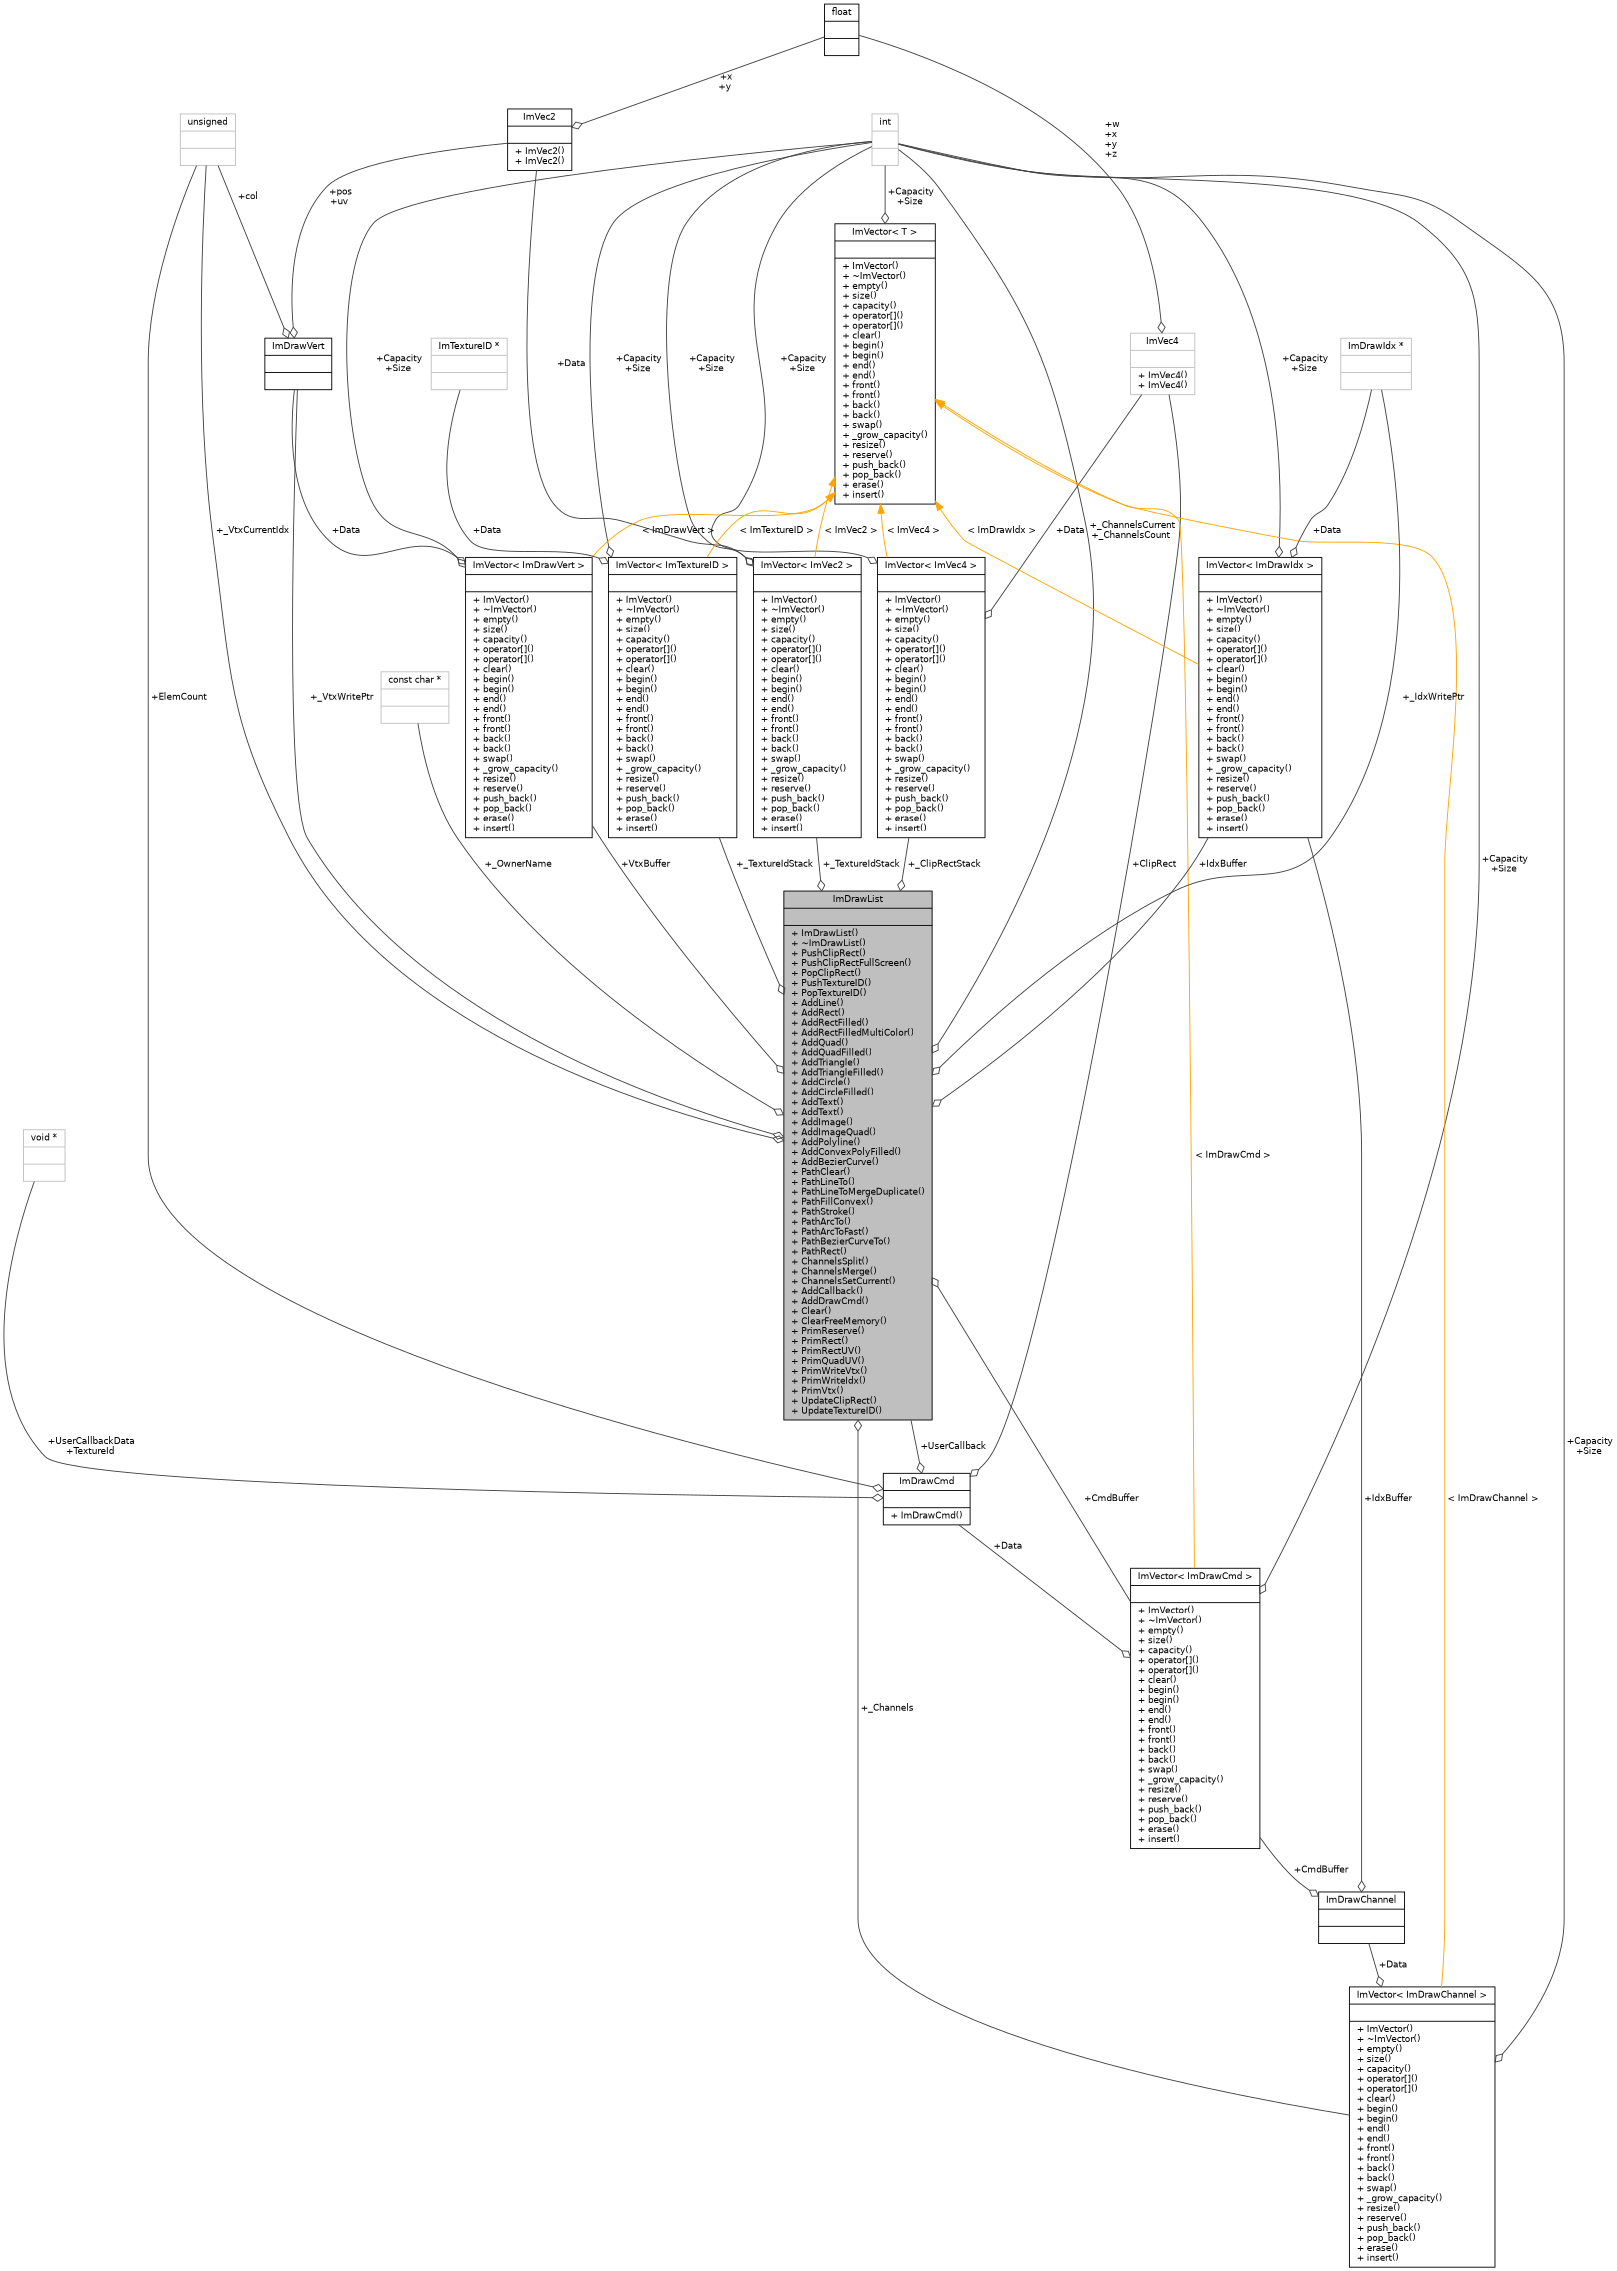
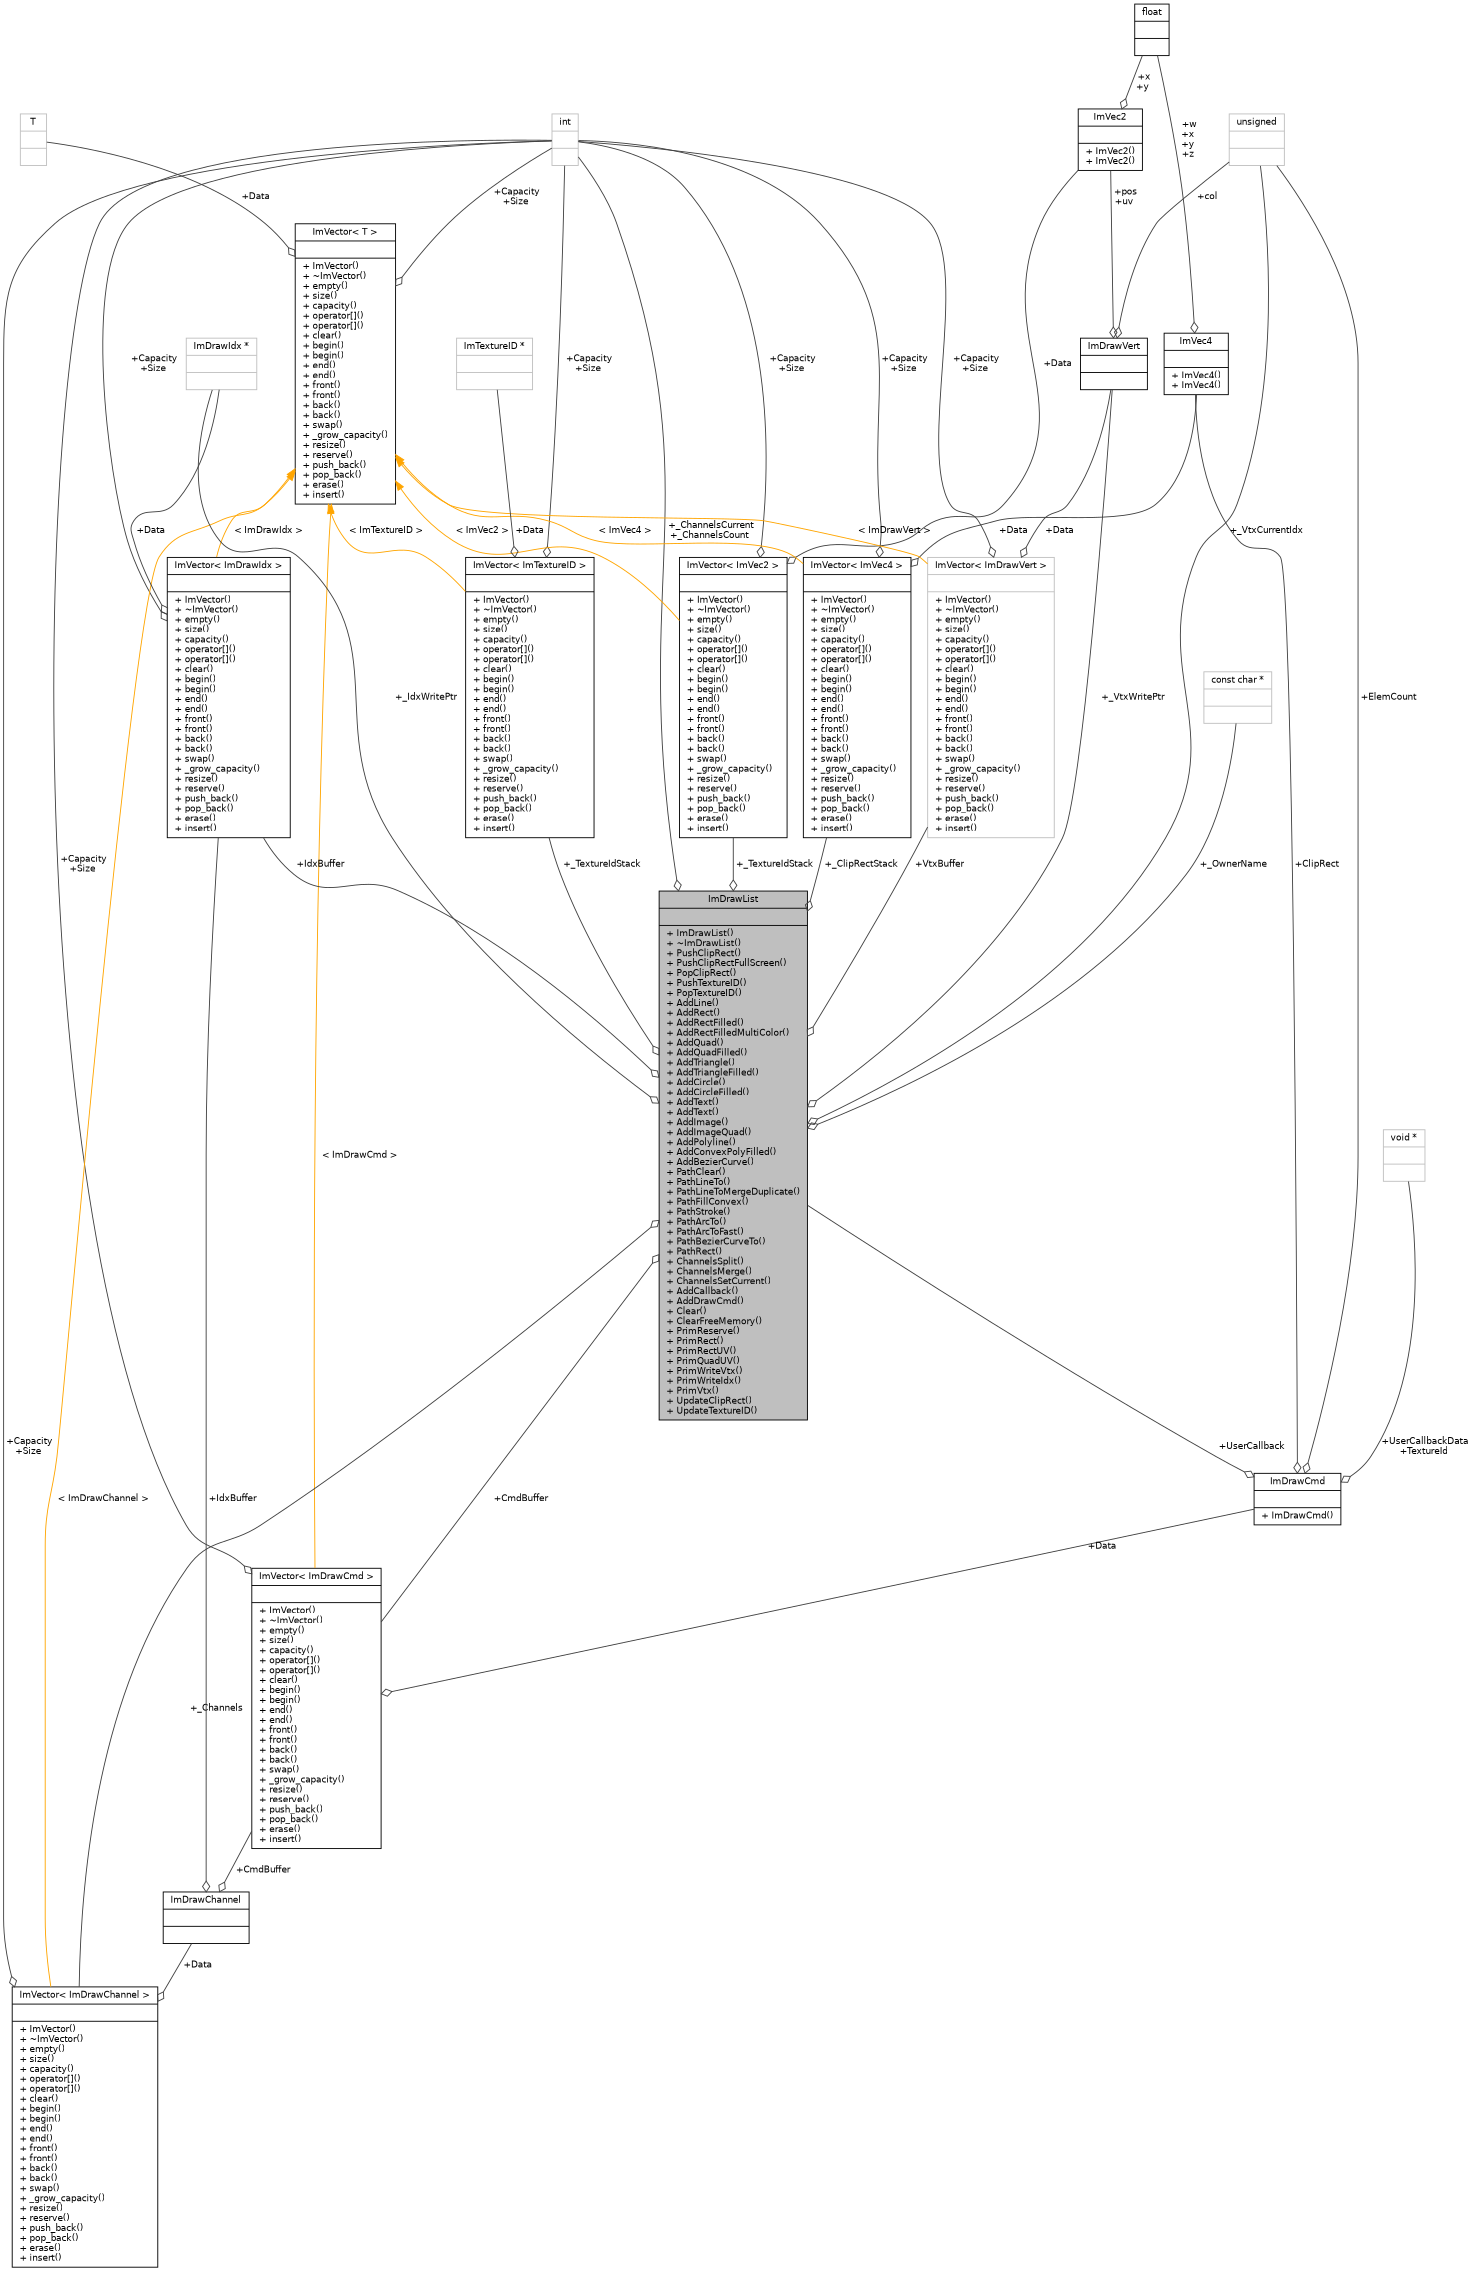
  digraph {
    node [color=black fontname=Helvetica fontsize=10 shape=record]
    edge [arrowhead=odiamond color=grey25 fontname=Helvetica fontsize=10 labelfontname=Helvetica labelfontsize=10 style=solid]
    n1 [fillcolor=grey75 fontcolor=black height=0.2 label="{ImDrawList\n||+ ImDrawList()\l+ ~ImDrawList()\l+ PushClipRect()\l+ PushClipRectFullScreen()\l+ PopClipRect()\l+ PushTextureID()\l+ PopTextureID()\l+ AddLine()\l+ AddRect()\l+ AddRectFilled()\l+ AddRectFilledMultiColor()\l+ AddQuad()\l+ AddQuadFilled()\l+ AddTriangle()\l+ AddTriangleFilled()\l+ AddCircle()\l+ AddCircleFilled()\l+ AddText()\l+ AddText()\l+ AddImage()\l+ AddImageQuad()\l+ AddPolyline()\l+ AddConvexPolyFilled()\l+ AddBezierCurve()\l+ PathClear()\l+ PathLineTo()\l+ PathLineToMergeDuplicate()\l+ PathFillConvex()\l+ PathStroke()\l+ PathArcTo()\l+ PathArcToFast()\l+ PathBezierCurveTo()\l+ PathRect()\l+ ChannelsSplit()\l+ ChannelsMerge()\l+ ChannelsSetCurrent()\l+ AddCallback()\l+ AddDrawCmd()\l+ Clear()\l+ ClearFreeMemory()\l+ PrimReserve()\l+ PrimRect()\l+ PrimRectUV()\l+ PrimQuadUV()\l+ PrimWriteVtx()\l+ PrimWriteIdx()\l+ PrimVtx()\l+ UpdateClipRect()\l+ UpdateTextureID()\l}" style=filled width=0.4]
    n2 [height=0.2 label="{ImDrawCmd\n||+ ImDrawCmd()\l}" width=0.4]
    n3 [height=0.2 label="{ImVector\< ImDrawCmd \>\n||+ ImVector()\l+ ~ImVector()\l+ empty()\l+ size()\l+ capacity()\l+ operator[]()\l+ operator[]()\l+ clear()\l+ begin()\l+ begin()\l+ end()\l+ end()\l+ front()\l+ front()\l+ back()\l+ back()\l+ swap()\l+ _grow_capacity()\l+ resize()\l+ reserve()\l+ push_back()\l+ pop_back()\l+ erase()\l+ insert()\l}" width=0.4]
    n4 [height=0.2 label="{ImVector\< ImVec4 \>\n||+ ImVector()\l+ ~ImVector()\l+ empty()\l+ size()\l+ capacity()\l+ operator[]()\l+ operator[]()\l+ clear()\l+ begin()\l+ begin()\l+ end()\l+ end()\l+ front()\l+ front()\l+ back()\l+ back()\l+ swap()\l+ _grow_capacity()\l+ resize()\l+ reserve()\l+ push_back()\l+ pop_back()\l+ erase()\l+ insert()\l}" width=0.4]
-   n5 [color=grey75 height=0.2 label="{ImVec4\n||+ ImVec4()\l+ ImVec4()\l}" width=0.4]
+   n5 [height=0.2 label="{ImVec4\n||+ ImVec4()\l+ ImVec4()\l}" width=0.4]
    n6 [height=0.2 label="{float\n||}" width=0.4]
    n7 [height=0.2 label="{ImVec2\n||+ ImVec2()\l+ ImVec2()\l}" width=0.4]
    n8 [height=0.2 label="{ImVector\< ImVec2 \>\n||+ ImVector()\l+ ~ImVector()\l+ empty()\l+ size()\l+ capacity()\l+ operator[]()\l+ operator[]()\l+ clear()\l+ begin()\l+ begin()\l+ end()\l+ end()\l+ front()\l+ front()\l+ back()\l+ back()\l+ swap()\l+ _grow_capacity()\l+ resize()\l+ reserve()\l+ push_back()\l+ pop_back()\l+ erase()\l+ insert()\l}" width=0.4]
    n9 [height=0.2 label="{ImDrawVert\n||}" width=0.4]
    n10 [color=grey75 height=0.2 label="{int\n||}" width=0.4]
    n11 [height=0.2 label="{ImVector\< T \>\n||+ ImVector()\l+ ~ImVector()\l+ empty()\l+ size()\l+ capacity()\l+ operator[]()\l+ operator[]()\l+ clear()\l+ begin()\l+ begin()\l+ end()\l+ end()\l+ front()\l+ front()\l+ back()\l+ back()\l+ swap()\l+ _grow_capacity()\l+ resize()\l+ reserve()\l+ push_back()\l+ pop_back()\l+ erase()\l+ insert()\l}" width=0.4]
-   n12 [height=0.2 label="{ImVector\< ImDrawVert \>\n||+ ImVector()\l+ ~ImVector()\l+ empty()\l+ size()\l+ capacity()\l+ operator[]()\l+ operator[]()\l+ clear()\l+ begin()\l+ begin()\l+ end()\l+ end()\l+ front()\l+ front()\l+ back()\l+ back()\l+ swap()\l+ _grow_capacity()\l+ resize()\l+ reserve()\l+ push_back()\l+ pop_back()\l+ erase()\l+ insert()\l}" width=0.4]
+   n12 [color=grey75 height=0.2 label="{ImVector\< ImDrawVert \>\n||+ ImVector()\l+ ~ImVector()\l+ empty()\l+ size()\l+ capacity()\l+ operator[]()\l+ operator[]()\l+ clear()\l+ begin()\l+ begin()\l+ end()\l+ end()\l+ front()\l+ front()\l+ back()\l+ back()\l+ swap()\l+ _grow_capacity()\l+ resize()\l+ reserve()\l+ push_back()\l+ pop_back()\l+ erase()\l+ insert()\l}" width=0.4]
    n13 [height=0.2 label="{ImVector\< ImDrawChannel \>\n||+ ImVector()\l+ ~ImVector()\l+ empty()\l+ size()\l+ capacity()\l+ operator[]()\l+ operator[]()\l+ clear()\l+ begin()\l+ begin()\l+ end()\l+ end()\l+ front()\l+ front()\l+ back()\l+ back()\l+ swap()\l+ _grow_capacity()\l+ resize()\l+ reserve()\l+ push_back()\l+ pop_back()\l+ erase()\l+ insert()\l}" width=0.4]
    n14 [height=0.2 label="{ImVector\< ImDrawIdx \>\n||+ ImVector()\l+ ~ImVector()\l+ empty()\l+ size()\l+ capacity()\l+ operator[]()\l+ operator[]()\l+ clear()\l+ begin()\l+ begin()\l+ end()\l+ end()\l+ front()\l+ front()\l+ back()\l+ back()\l+ swap()\l+ _grow_capacity()\l+ resize()\l+ reserve()\l+ push_back()\l+ pop_back()\l+ erase()\l+ insert()\l}" width=0.4]
    n15 [height=0.2 label="{ImVector\< ImTextureID \>\n||+ ImVector()\l+ ~ImVector()\l+ empty()\l+ size()\l+ capacity()\l+ operator[]()\l+ operator[]()\l+ clear()\l+ begin()\l+ begin()\l+ end()\l+ end()\l+ front()\l+ front()\l+ back()\l+ back()\l+ swap()\l+ _grow_capacity()\l+ resize()\l+ reserve()\l+ push_back()\l+ pop_back()\l+ erase()\l+ insert()\l}" width=0.4]
    n16 [height=0.2 label="{ImDrawChannel\n||}" width=0.4]
+   n17 [color=grey75 height=0.2 label="{T\n||}" width=0.4]
    n18 [color=grey75 height=0.2 label="{ImDrawIdx *\n||}" width=0.4]
    n19 [color=grey75 height=0.2 label="{unsigned\n||}" width=0.4]
    n20 [color=grey75 height=0.2 label="{void *\n||}" width=0.4]
    n21 [color=grey75 height=0.2 label="{const char *\n||}" width=0.4]
    n22 [color=grey75 height=0.2 label="{ImTextureID *\n||}" width=0.4]
    n1 -> n2 [label=" +UserCallback"]
    n2 -> n3 [label=" +Data"]
    n3 -> n1 [label=" +CmdBuffer"]
    n3 -> n16 [label=" +CmdBuffer"]
    n4 -> n1 [label=" +_ClipRectStack"]
    n5 -> n2 [label=" +ClipRect"]
    n5 -> n4 [label=" +Data"]
    n6 -> n5 [label=" +w\n+x\n+y\n+z"]
    n6 -> n7 [label=" +x\n+y"]
    n7 -> n8 [label=" +Data"]
    n7 -> n9 [label=" +pos\n+uv"]
    n8 -> n1 [label=" +_TextureIdStack"]
    n9 -> n1 [label=" +_VtxWritePtr"]
    n9 -> n12 [label=" +Data"]
    n10 -> n1 [label=" +_ChannelsCurrent\n+_ChannelsCount"]
    n10 -> n3 [label=" +Capacity\n+Size"]
    n10 -> n4 [label=" +Capacity\n+Size"]
    n10 -> n8 [label=" +Capacity\n+Size"]
    n10 -> n11 [label=" +Capacity\n+Size"]
    n10 -> n12 [label=" +Capacity\n+Size"]
    n10 -> n13 [label=" +Capacity\n+Size"]
    n10 -> n14 [label=" +Capacity\n+Size"]
    n10 -> n15 [label=" +Capacity\n+Size"]
    n11 -> n3 [color=orange dir=back label=" \< ImDrawCmd \>" arrowhead=""]
    n11 -> n4 [color=orange dir=back label=" \< ImVec4 \>" arrowhead=""]
    n11 -> n8 [color=orange dir=back label=" \< ImVec2 \>" arrowhead=""]
    n11 -> n12 [color=orange dir=back label=" \< ImDrawVert \>" arrowhead=""]
    n11 -> n13 [color=orange dir=back label=" \< ImDrawChannel \>" arrowhead=""]
    n11 -> n14 [color=orange dir=back label=" \< ImDrawIdx \>" arrowhead=""]
    n11 -> n15 [color=orange dir=back label=" \< ImTextureID \>" arrowhead=""]
    n12 -> n1 [label=" +VtxBuffer"]
    n13 -> n1 [label=" +_Channels"]
    n14 -> n1 [label=" +IdxBuffer"]
    n14 -> n16 [label=" +IdxBuffer"]
    n15 -> n1 [label=" +_TextureIdStack"]
    n16 -> n13 [label=" +Data"]
+   n17 -> n11 [label=" +Data"]
    n18 -> n1 [label=" +_IdxWritePtr"]
    n18 -> n14 [label=" +Data"]
    n19 -> n1 [label=" +_VtxCurrentIdx"]
    n19 -> n2 [label=" +ElemCount"]
    n19 -> n9 [label=" +col"]
    n20 -> n2 [label=" +UserCallbackData\n+TextureId"]
    n21 -> n1 [label=" +_OwnerName"]
    n22 -> n15 [label=" +Data"]
  }
